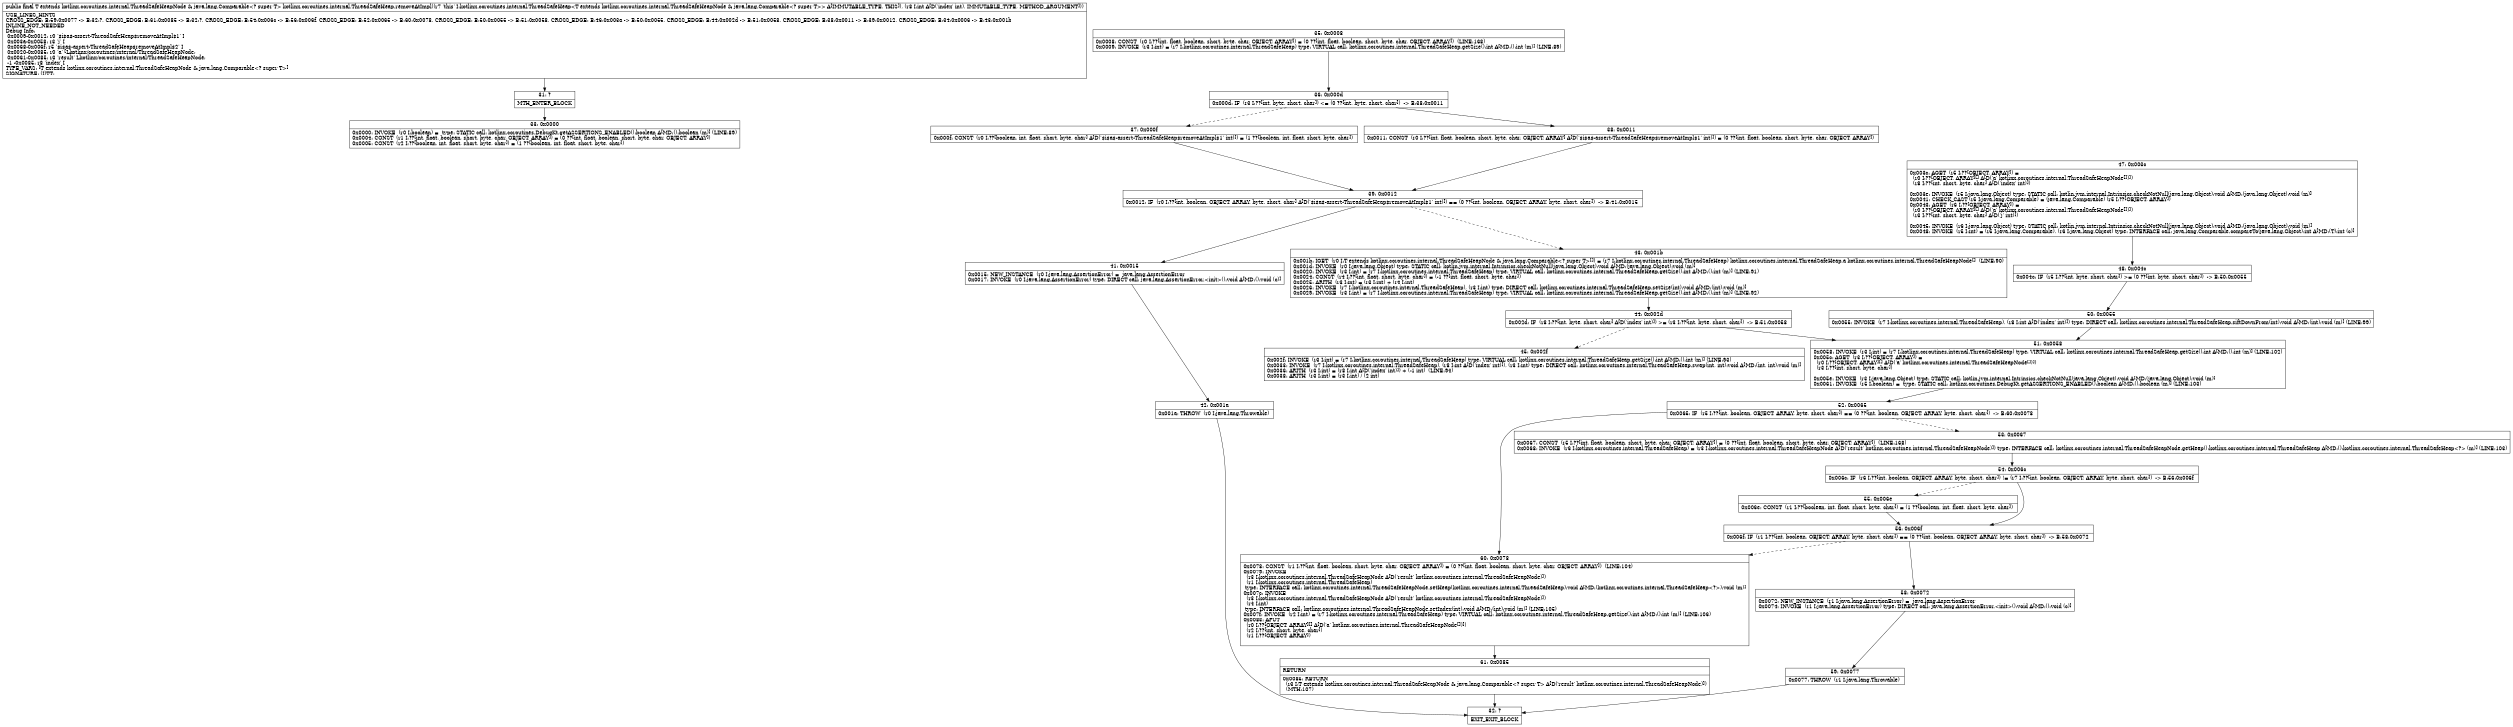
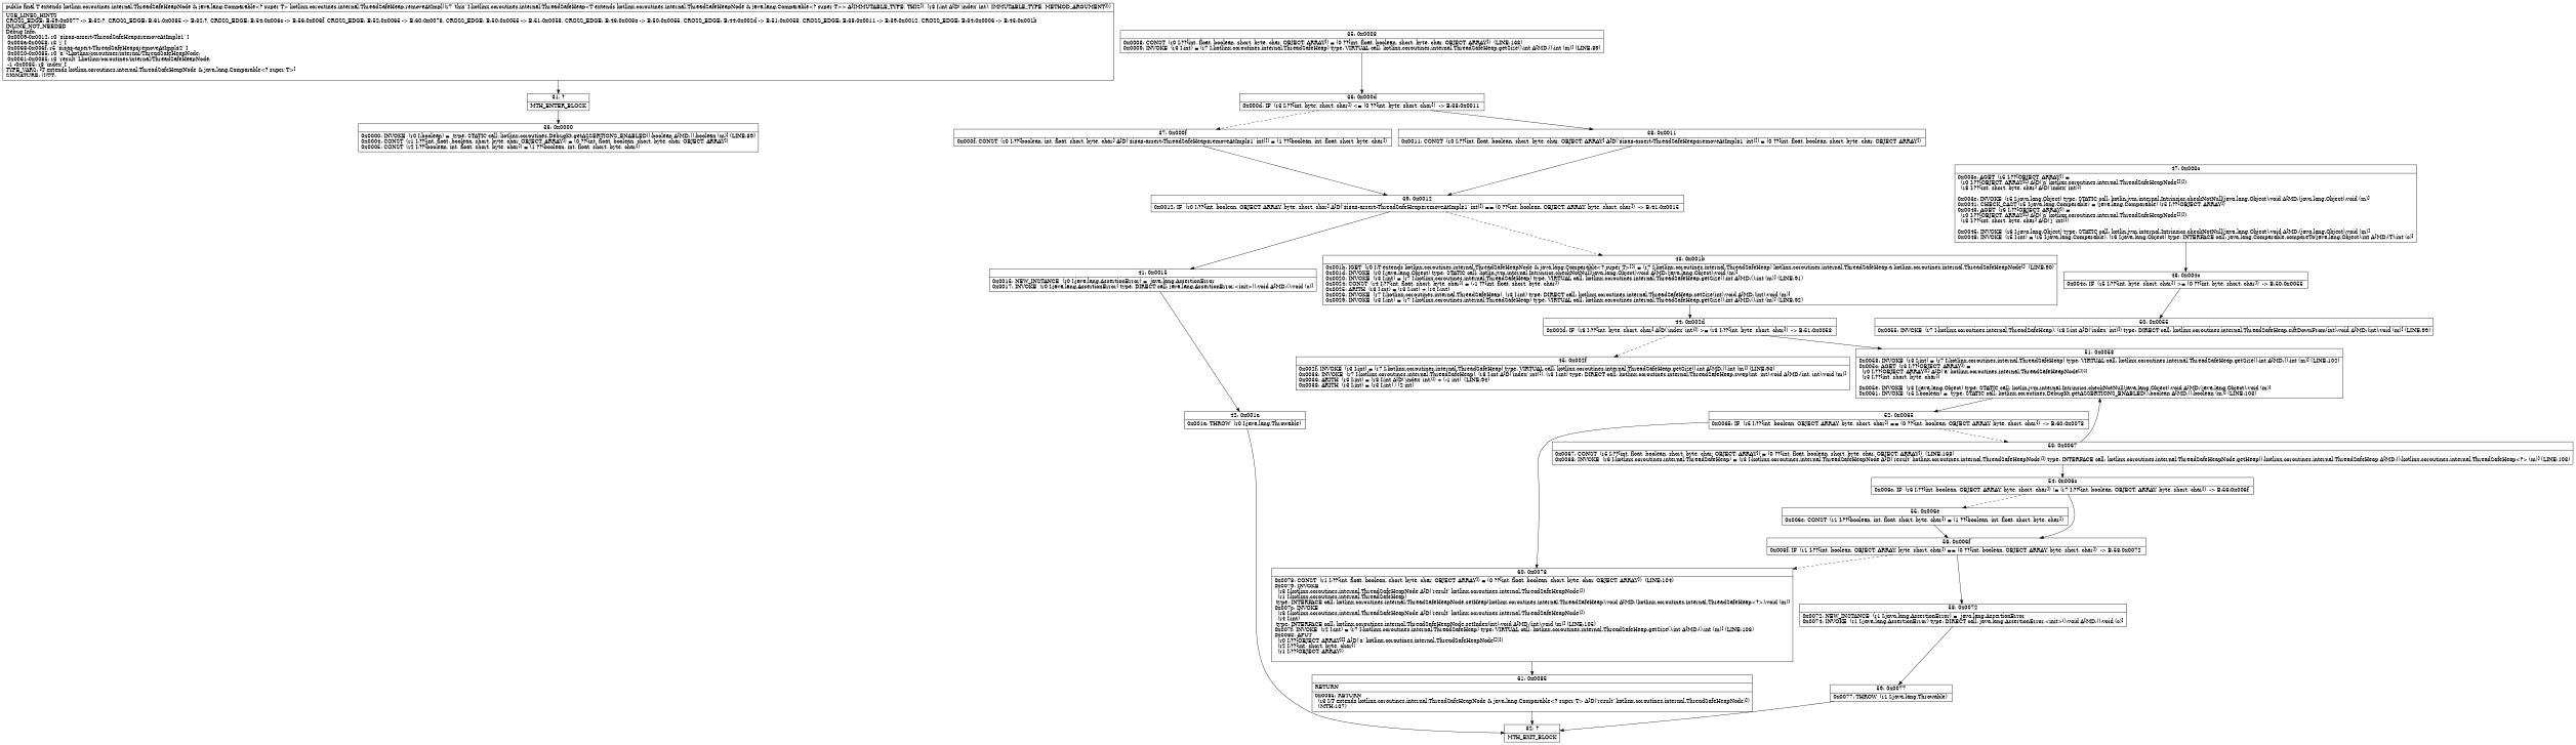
  digraph {
    node [shape=record]
    n1 [label="{31\:\ ?|MTH_ENTER_BLOCK\l}"]
    n2 [label="{33\:\ 0x0000|0x0000: INVOKE  (r0 I:boolean) =  type: STATIC call: kotlinx.coroutines.DebugKt.getASSERTIONS_ENABLED():boolean A[MD:():boolean (m)] (LINE:89)\l0x0004: CONST  (r1 I:??[int, float, boolean, short, byte, char, OBJECT, ARRAY]) = (0 ??[int, float, boolean, short, byte, char, OBJECT, ARRAY]) \l0x0005: CONST  (r2 I:??[boolean, int, float, short, byte, char]) = (1 ??[boolean, int, float, short, byte, char]) \l}"]
    n3 [label="{35\:\ 0x0008|0x0008: CONST  (r0 I:??[int, float, boolean, short, byte, char, OBJECT, ARRAY]) = (0 ??[int, float, boolean, short, byte, char, OBJECT, ARRAY])  (LINE:168)\l0x0009: INVOKE  (r3 I:int) = (r7 I:kotlinx.coroutines.internal.ThreadSafeHeap) type: VIRTUAL call: kotlinx.coroutines.internal.ThreadSafeHeap.getSize():int A[MD:():int (m)] (LINE:89)\l}"]
    n4 [label="{36\:\ 0x000d|0x000d: IF  (r3 I:??[int, byte, short, char]) \<= (0 ??[int, byte, short, char])  \-\> B:38:0x0011 \l}"]
    n5 [label="{43\:\ 0x001b|0x001b: IGET  (r0 I:T extends kotlinx.coroutines.internal.ThreadSafeHeapNode & java.lang.Comparable\<? super T\>[]) = (r7 I:kotlinx.coroutines.internal.ThreadSafeHeap) kotlinx.coroutines.internal.ThreadSafeHeap.a kotlinx.coroutines.internal.ThreadSafeHeapNode[]  (LINE:90)\l0x001d: INVOKE  (r0 I:java.lang.Object) type: STATIC call: kotlin.jvm.internal.Intrinsics.checkNotNull(java.lang.Object):void A[MD:(java.lang.Object):void (m)]\l0x0020: INVOKE  (r3 I:int) = (r7 I:kotlinx.coroutines.internal.ThreadSafeHeap) type: VIRTUAL call: kotlinx.coroutines.internal.ThreadSafeHeap.getSize():int A[MD:():int (m)] (LINE:91)\l0x0024: CONST  (r4 I:??[int, float, short, byte, char]) = (\-1 ??[int, float, short, byte, char]) \l0x0025: ARITH  (r3 I:int) = (r3 I:int) + (r4 I:int) \l0x0026: INVOKE  (r7 I:kotlinx.coroutines.internal.ThreadSafeHeap), (r3 I:int) type: DIRECT call: kotlinx.coroutines.internal.ThreadSafeHeap.setSize(int):void A[MD:(int):void (m)]\l0x0029: INVOKE  (r3 I:int) = (r7 I:kotlinx.coroutines.internal.ThreadSafeHeap) type: VIRTUAL call: kotlinx.coroutines.internal.ThreadSafeHeap.getSize():int A[MD:():int (m)] (LINE:92)\l}"]
    n6 [label="{44\:\ 0x002d|0x002d: IF  (r8 I:??[int, byte, short, char] A[D('index' int)]) \>= (r3 I:??[int, byte, short, char])  \-\> B:51:0x0058 \l}"]
    n7 [label="{37\:\ 0x000f|0x000f: CONST  (r0 I:??[boolean, int, float, short, byte, char] A[D('$i$a$\-assert\-ThreadSafeHeap$removeAtImpl$1' int)]) = (1 ??[boolean, int, float, short, byte, char]) \l}"]
    n8 [label="{38\:\ 0x0011|0x0011: CONST  (r0 I:??[int, float, boolean, short, byte, char, OBJECT, ARRAY] A[D('$i$a$\-assert\-ThreadSafeHeap$removeAtImpl$1' int)]) = (0 ??[int, float, boolean, short, byte, char, OBJECT, ARRAY]) \l}"]
    n9 [label="{39\:\ 0x0012|0x0012: IF  (r0 I:??[int, boolean, OBJECT, ARRAY, byte, short, char] A[D('$i$a$\-assert\-ThreadSafeHeap$removeAtImpl$1' int)]) == (0 ??[int, boolean, OBJECT, ARRAY, byte, short, char])  \-\> B:41:0x0015 \l}"]
    n10 [label="{41\:\ 0x0015|0x0015: NEW_INSTANCE  (r0 I:java.lang.AssertionError) =  java.lang.AssertionError \l0x0017: INVOKE  (r0 I:java.lang.AssertionError) type: DIRECT call: java.lang.AssertionError.\<init\>():void A[MD:():void (c)]\l}"]
    n11 [label="{42\:\ 0x001a|0x001a: THROW  (r0 I:java.lang.Throwable) \l}"]
-   n12 [label="{32\:\ ?|EXIT_EXIT_BLOCK\l}"]
+   n12 [label="{32\:\ ?|MTH_EXIT_BLOCK\l}"]
    n13 [label="{45\:\ 0x002f|0x002f: INVOKE  (r3 I:int) = (r7 I:kotlinx.coroutines.internal.ThreadSafeHeap) type: VIRTUAL call: kotlinx.coroutines.internal.ThreadSafeHeap.getSize():int A[MD:():int (m)] (LINE:93)\l0x0033: INVOKE  (r7 I:kotlinx.coroutines.internal.ThreadSafeHeap), (r8 I:int A[D('index' int)]), (r3 I:int) type: DIRECT call: kotlinx.coroutines.internal.ThreadSafeHeap.swap(int, int):void A[MD:(int, int):void (m)]\l0x0036: ARITH  (r3 I:int) = (r8 I:int A[D('index' int)]) + (\-1 int)  (LINE:94)\l0x0038: ARITH  (r3 I:int) = (r3 I:int) \/ (2 int) \l}"]
    n14 [label="{51\:\ 0x0058|0x0058: INVOKE  (r3 I:int) = (r7 I:kotlinx.coroutines.internal.ThreadSafeHeap) type: VIRTUAL call: kotlinx.coroutines.internal.ThreadSafeHeap.getSize():int A[MD:():int (m)] (LINE:102)\l0x005c: AGET  (r3 I:??[OBJECT, ARRAY]) = \l  (r0 I:??[OBJECT, ARRAY][] A[D('a' kotlinx.coroutines.internal.ThreadSafeHeapNode[])])\l  (r3 I:??[int, short, byte, char])\l \l0x005e: INVOKE  (r3 I:java.lang.Object) type: STATIC call: kotlin.jvm.internal.Intrinsics.checkNotNull(java.lang.Object):void A[MD:(java.lang.Object):void (m)]\l0x0061: INVOKE  (r5 I:boolean) =  type: STATIC call: kotlinx.coroutines.DebugKt.getASSERTIONS_ENABLED():boolean A[MD:():boolean (m)] (LINE:103)\l}"]
    n15 [label="{52\:\ 0x0065|0x0065: IF  (r5 I:??[int, boolean, OBJECT, ARRAY, byte, short, char]) == (0 ??[int, boolean, OBJECT, ARRAY, byte, short, char])  \-\> B:60:0x0078 \l}"]
    n16 [label="{47\:\ 0x003c|0x003c: AGET  (r5 I:??[OBJECT, ARRAY]) = \l  (r0 I:??[OBJECT, ARRAY][] A[D('a' kotlinx.coroutines.internal.ThreadSafeHeapNode[])])\l  (r8 I:??[int, short, byte, char] A[D('index' int)])\l \l0x003e: INVOKE  (r5 I:java.lang.Object) type: STATIC call: kotlin.jvm.internal.Intrinsics.checkNotNull(java.lang.Object):void A[MD:(java.lang.Object):void (m)]\l0x0041: CHECK_CAST (r5 I:java.lang.Comparable) = (java.lang.Comparable) (r5 I:??[OBJECT, ARRAY]) \l0x0043: AGET  (r6 I:??[OBJECT, ARRAY]) = \l  (r0 I:??[OBJECT, ARRAY][] A[D('a' kotlinx.coroutines.internal.ThreadSafeHeapNode[])])\l  (r3 I:??[int, short, byte, char] A[D('j' int)])\l \l0x0045: INVOKE  (r6 I:java.lang.Object) type: STATIC call: kotlin.jvm.internal.Intrinsics.checkNotNull(java.lang.Object):void A[MD:(java.lang.Object):void (m)]\l0x0048: INVOKE  (r5 I:int) = (r5 I:java.lang.Comparable), (r6 I:java.lang.Object) type: INTERFACE call: java.lang.Comparable.compareTo(java.lang.Object):int A[MD:(T):int (c)]\l}"]
    n17 [label="{48\:\ 0x004c|0x004c: IF  (r5 I:??[int, byte, short, char]) \>= (0 ??[int, byte, short, char])  \-\> B:50:0x0055 \l}"]
    n18 [label="{50\:\ 0x0055|0x0055: INVOKE  (r7 I:kotlinx.coroutines.internal.ThreadSafeHeap), (r8 I:int A[D('index' int)]) type: DIRECT call: kotlinx.coroutines.internal.ThreadSafeHeap.siftDownFrom(int):void A[MD:(int):void (m)] (LINE:99)\l}"]
    n19 [label="{53\:\ 0x0067|0x0067: CONST  (r5 I:??[int, float, boolean, short, byte, char, OBJECT, ARRAY]) = (0 ??[int, float, boolean, short, byte, char, OBJECT, ARRAY])  (LINE:168)\l0x0068: INVOKE  (r6 I:kotlinx.coroutines.internal.ThreadSafeHeap) = (r3 I:kotlinx.coroutines.internal.ThreadSafeHeapNode A[D('result' kotlinx.coroutines.internal.ThreadSafeHeapNode)]) type: INTERFACE call: kotlinx.coroutines.internal.ThreadSafeHeapNode.getHeap():kotlinx.coroutines.internal.ThreadSafeHeap A[MD:():kotlinx.coroutines.internal.ThreadSafeHeap\<?\> (m)] (LINE:103)\l}"]
    n20 [label="{60\:\ 0x0078|0x0078: CONST  (r1 I:??[int, float, boolean, short, byte, char, OBJECT, ARRAY]) = (0 ??[int, float, boolean, short, byte, char, OBJECT, ARRAY])  (LINE:104)\l0x0079: INVOKE  \l  (r3 I:kotlinx.coroutines.internal.ThreadSafeHeapNode A[D('result' kotlinx.coroutines.internal.ThreadSafeHeapNode)])\l  (r1 I:kotlinx.coroutines.internal.ThreadSafeHeap)\l type: INTERFACE call: kotlinx.coroutines.internal.ThreadSafeHeapNode.setHeap(kotlinx.coroutines.internal.ThreadSafeHeap):void A[MD:(kotlinx.coroutines.internal.ThreadSafeHeap\<?\>):void (m)]\l0x007c: INVOKE  \l  (r3 I:kotlinx.coroutines.internal.ThreadSafeHeapNode A[D('result' kotlinx.coroutines.internal.ThreadSafeHeapNode)])\l  (r4 I:int)\l type: INTERFACE call: kotlinx.coroutines.internal.ThreadSafeHeapNode.setIndex(int):void A[MD:(int):void (m)] (LINE:105)\l0x007f: INVOKE  (r2 I:int) = (r7 I:kotlinx.coroutines.internal.ThreadSafeHeap) type: VIRTUAL call: kotlinx.coroutines.internal.ThreadSafeHeap.getSize():int A[MD:():int (m)] (LINE:106)\l0x0083: APUT  \l  (r0 I:??[OBJECT, ARRAY][] A[D('a' kotlinx.coroutines.internal.ThreadSafeHeapNode[])])\l  (r2 I:??[int, short, byte, char])\l  (r1 I:??[OBJECT, ARRAY])\l \l}"]
    n21 [label="{54\:\ 0x006c|0x006c: IF  (r6 I:??[int, boolean, OBJECT, ARRAY, byte, short, char]) != (r7 I:??[int, boolean, OBJECT, ARRAY, byte, short, char])  \-\> B:56:0x006f \l}"]
    n22 [label="{61\:\ 0x0085|RETURN\l|0x0085: RETURN  \l  (r3 I:T extends kotlinx.coroutines.internal.ThreadSafeHeapNode & java.lang.Comparable\<? super T\> A[D('result' kotlinx.coroutines.internal.ThreadSafeHeapNode)])\l  (MTH:107)\l}"]
    n23 [label="{55\:\ 0x006e|0x006e: CONST  (r1 I:??[boolean, int, float, short, byte, char]) = (1 ??[boolean, int, float, short, byte, char]) \l}"]
    n24 [label="{56\:\ 0x006f|0x006f: IF  (r1 I:??[int, boolean, OBJECT, ARRAY, byte, short, char]) == (0 ??[int, boolean, OBJECT, ARRAY, byte, short, char])  \-\> B:58:0x0072 \l}"]
    n25 [label="{58\:\ 0x0072|0x0072: NEW_INSTANCE  (r1 I:java.lang.AssertionError) =  java.lang.AssertionError \l0x0074: INVOKE  (r1 I:java.lang.AssertionError) type: DIRECT call: java.lang.AssertionError.\<init\>():void A[MD:():void (c)]\l}"]
    n26 [label="{59\:\ 0x0077|0x0077: THROW  (r1 I:java.lang.Throwable) \l}"]
    n27 [label="{public final T extends kotlinx.coroutines.internal.ThreadSafeHeapNode & java.lang.Comparable\<? super T\> kotlinx.coroutines.internal.ThreadSafeHeap.removeAtImpl((r7 'this' I:kotlinx.coroutines.internal.ThreadSafeHeap\<T extends kotlinx.coroutines.internal.ThreadSafeHeapNode & java.lang.Comparable\<? super T\>\> A[IMMUTABLE_TYPE, THIS]), (r8 I:int A[D('index' int), IMMUTABLE_TYPE, METHOD_ARGUMENT]))  | USE_LINES_HINTS\lCROSS_EDGE: B:59:0x0077 \-\> B:32:?, CROSS_EDGE: B:61:0x0085 \-\> B:32:?, CROSS_EDGE: B:54:0x006c \-\> B:56:0x006f, CROSS_EDGE: B:52:0x0065 \-\> B:60:0x0078, CROSS_EDGE: B:50:0x0055 \-\> B:51:0x0058, CROSS_EDGE: B:46:0x003a \-\> B:50:0x0055, CROSS_EDGE: B:44:0x002d \-\> B:51:0x0058, CROSS_EDGE: B:38:0x0011 \-\> B:39:0x0012, CROSS_EDGE: B:34:0x0006 \-\> B:43:0x001b\lINLINE_NOT_NEEDED\lDebug Info:\l  0x0009\-0x0012: r0 '$i$a$\-assert\-ThreadSafeHeap$removeAtImpl$1' I\l  0x003a\-0x0058: r3 'j' I\l  0x0068\-0x006f: r5 '$i$a$\-assert\-ThreadSafeHeap$removeAtImpl$2' I\l  0x0020\-0x0085: r0 'a' [Lkotlinx\/coroutines\/internal\/ThreadSafeHeapNode;\l  0x0061\-0x0085: r3 'result' Lkotlinx\/coroutines\/internal\/ThreadSafeHeapNode;\l  \-1 \-0x0085: r8 'index' I\lTYPE_VARS: [T extends kotlinx.coroutines.internal.ThreadSafeHeapNode & java.lang.Comparable\<? super T\>]\lSIGNATURE: (I)TT;\l}"]
    n1 -> n2
    n3 -> n4
    n4 -> n7 [style=dashed]
    n4 -> n8
    n5 -> n6
    n6 -> n13 [style=dashed]
    n6 -> n14
    n7 -> n9
    n8 -> n9
    n9 -> n5 [style=dashed]
    n9 -> n10
    n10 -> n11
    n11 -> n12
    n14 -> n15
    n15 -> n19 [style=dashed]
    n15 -> n20
    n16 -> n17
    n17 -> n18
-   n18 -> n14
+   n19 -> n14
    n19 -> n21
    n20 -> n22
    n21 -> n23 [style=dashed]
    n21 -> n24
    n22 -> n12
    n23 -> n24
    n24 -> n20 [style=dashed]
    n24 -> n25
    n25 -> n26
    n26 -> n12
    n27 -> n1
  }
